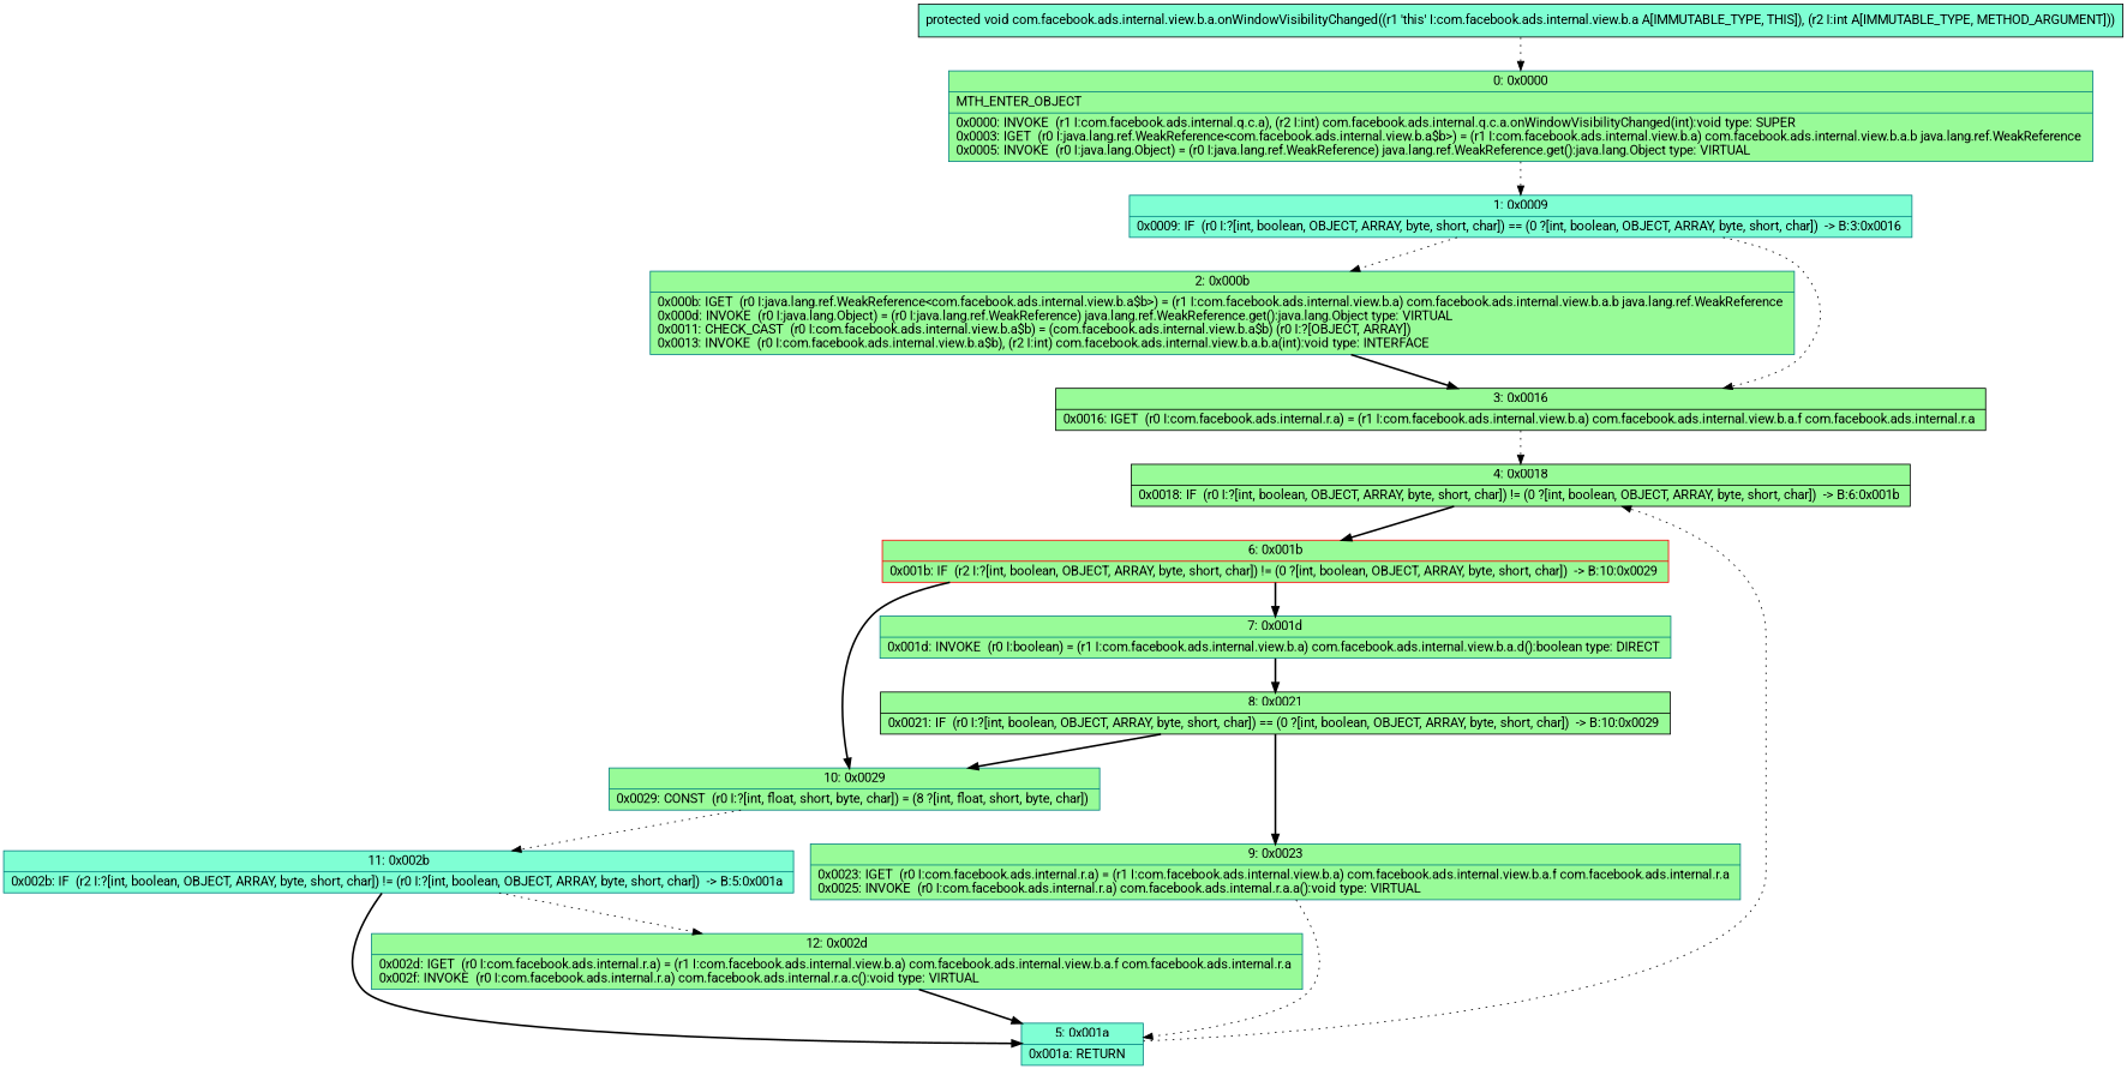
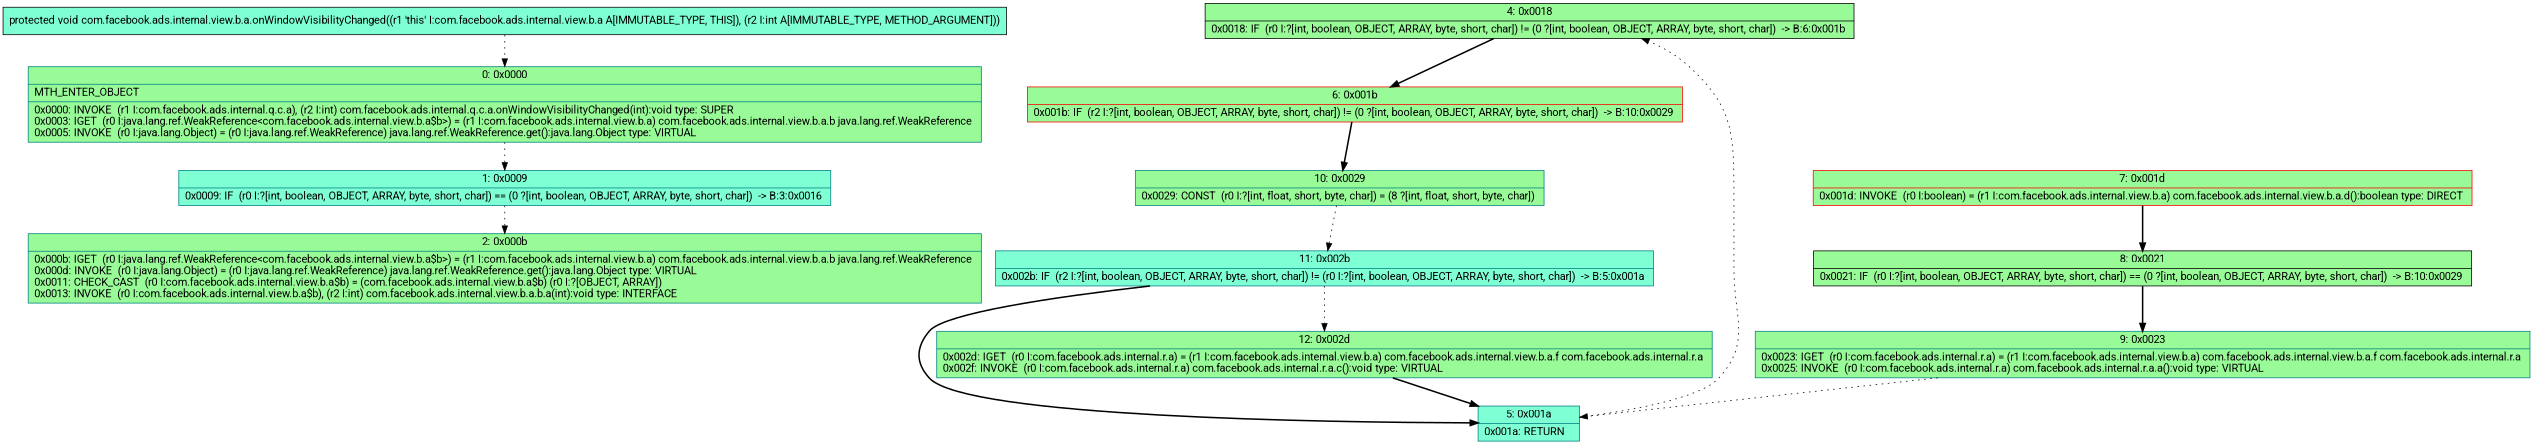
  digraph {
    fontname=Roboto
    node [color=teal fillcolor=palegreen fontname=Roboto shape=record style=filled]
    edge [fontname=Roboto style=dotted]
    n1 [label="{0\:\ 0x0000|MTH_ENTER_OBJECT\l|0x0000: INVOKE  (r1 I:com.facebook.ads.internal.q.c.a), (r2 I:int) com.facebook.ads.internal.q.c.a.onWindowVisibilityChanged(int):void type: SUPER \l0x0003: IGET  (r0 I:java.lang.ref.WeakReference\<com.facebook.ads.internal.view.b.a$b\>) = (r1 I:com.facebook.ads.internal.view.b.a) com.facebook.ads.internal.view.b.a.b java.lang.ref.WeakReference \l0x0005: INVOKE  (r0 I:java.lang.Object) = (r0 I:java.lang.ref.WeakReference) java.lang.ref.WeakReference.get():java.lang.Object type: VIRTUAL \l}"]
    n2 [fillcolor=aquamarine label="{1\:\ 0x0009|0x0009: IF  (r0 I:?[int, boolean, OBJECT, ARRAY, byte, short, char]) == (0 ?[int, boolean, OBJECT, ARRAY, byte, short, char])  \-\> B:3:0x0016 \l}"]
    n3 [label="{2\:\ 0x000b|0x000b: IGET  (r0 I:java.lang.ref.WeakReference\<com.facebook.ads.internal.view.b.a$b\>) = (r1 I:com.facebook.ads.internal.view.b.a) com.facebook.ads.internal.view.b.a.b java.lang.ref.WeakReference \l0x000d: INVOKE  (r0 I:java.lang.Object) = (r0 I:java.lang.ref.WeakReference) java.lang.ref.WeakReference.get():java.lang.Object type: VIRTUAL \l0x0011: CHECK_CAST  (r0 I:com.facebook.ads.internal.view.b.a$b) = (com.facebook.ads.internal.view.b.a$b) (r0 I:?[OBJECT, ARRAY]) \l0x0013: INVOKE  (r0 I:com.facebook.ads.internal.view.b.a$b), (r2 I:int) com.facebook.ads.internal.view.b.a.b.a(int):void type: INTERFACE \l}"]
-   n4 [color=black label="{3\:\ 0x0016|0x0016: IGET  (r0 I:com.facebook.ads.internal.r.a) = (r1 I:com.facebook.ads.internal.view.b.a) com.facebook.ads.internal.view.b.a.f com.facebook.ads.internal.r.a \l}"]
    n5 [color=black label="{4\:\ 0x0018|0x0018: IF  (r0 I:?[int, boolean, OBJECT, ARRAY, byte, short, char]) != (0 ?[int, boolean, OBJECT, ARRAY, byte, short, char])  \-\> B:6:0x001b \l}"]
    n6 [color=red label="{6\:\ 0x001b|0x001b: IF  (r2 I:?[int, boolean, OBJECT, ARRAY, byte, short, char]) != (0 ?[int, boolean, OBJECT, ARRAY, byte, short, char])  \-\> B:10:0x0029 \l}"]
    n7 [fillcolor=aquamarine label="{5\:\ 0x001a|0x001a: RETURN   \l}"]
-   n8 [label="{7\:\ 0x001d|0x001d: INVOKE  (r0 I:boolean) = (r1 I:com.facebook.ads.internal.view.b.a) com.facebook.ads.internal.view.b.a.d():boolean type: DIRECT \l}"]
+   n8 [color=red label="{7\:\ 0x001d|0x001d: INVOKE  (r0 I:boolean) = (r1 I:com.facebook.ads.internal.view.b.a) com.facebook.ads.internal.view.b.a.d():boolean type: DIRECT \l}"]
    n9 [label="{10\:\ 0x0029|0x0029: CONST  (r0 I:?[int, float, short, byte, char]) = (8 ?[int, float, short, byte, char]) \l}"]
    n10 [color=black label="{8\:\ 0x0021|0x0021: IF  (r0 I:?[int, boolean, OBJECT, ARRAY, byte, short, char]) == (0 ?[int, boolean, OBJECT, ARRAY, byte, short, char])  \-\> B:10:0x0029 \l}"]
    n11 [fillcolor=aquamarine label="{11\:\ 0x002b|0x002b: IF  (r2 I:?[int, boolean, OBJECT, ARRAY, byte, short, char]) != (r0 I:?[int, boolean, OBJECT, ARRAY, byte, short, char])  \-\> B:5:0x001a \l}"]
    n12 [label="{9\:\ 0x0023|0x0023: IGET  (r0 I:com.facebook.ads.internal.r.a) = (r1 I:com.facebook.ads.internal.view.b.a) com.facebook.ads.internal.view.b.a.f com.facebook.ads.internal.r.a \l0x0025: INVOKE  (r0 I:com.facebook.ads.internal.r.a) com.facebook.ads.internal.r.a.a():void type: VIRTUAL \l}"]
    n13 [label="{12\:\ 0x002d|0x002d: IGET  (r0 I:com.facebook.ads.internal.r.a) = (r1 I:com.facebook.ads.internal.view.b.a) com.facebook.ads.internal.view.b.a.f com.facebook.ads.internal.r.a \l0x002f: INVOKE  (r0 I:com.facebook.ads.internal.r.a) com.facebook.ads.internal.r.a.c():void type: VIRTUAL \l}"]
    n14 [color=black fillcolor=aquamarine label="{protected void com.facebook.ads.internal.view.b.a.onWindowVisibilityChanged((r1 'this' I:com.facebook.ads.internal.view.b.a A[IMMUTABLE_TYPE, THIS]), (r2 I:int A[IMMUTABLE_TYPE, METHOD_ARGUMENT])) }"]
    n1 -> n2
    n2 -> n3
-   n2 -> n4
-   n3 -> n4 [style=bold]
-   n4 -> n5
    n5 -> n6 [style=bold]
-   n6 -> n8 [style=bold]
    n6 -> n9 [style=bold]
    n7 -> n5
    n8 -> n10 [style=bold]
    n9 -> n11
-   n10 -> n9 [style=bold]
    n10 -> n12 [style=bold]
    n11 -> n7 [style=bold]
    n11 -> n13
    n12 -> n7
    n13 -> n7 [style=bold]
    n14 -> n1
  }
